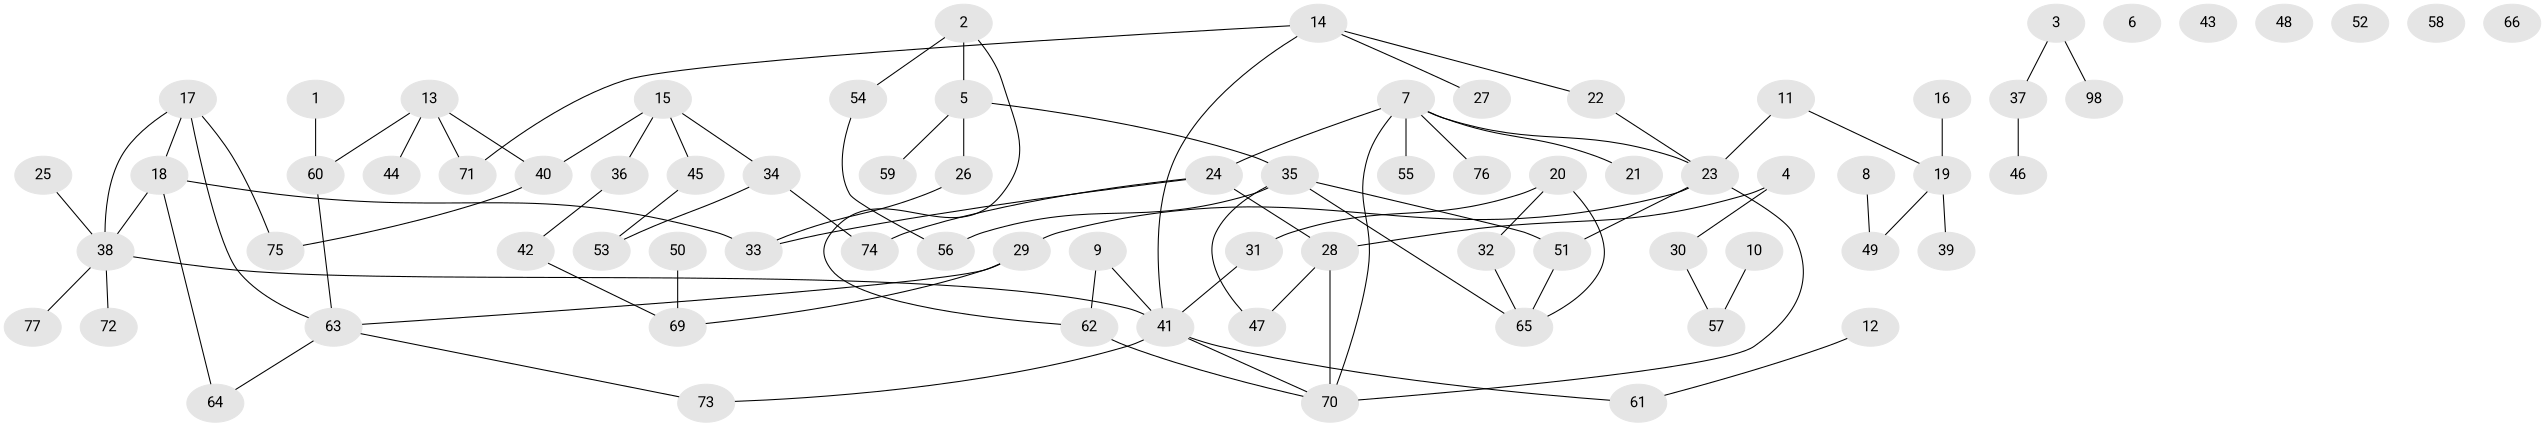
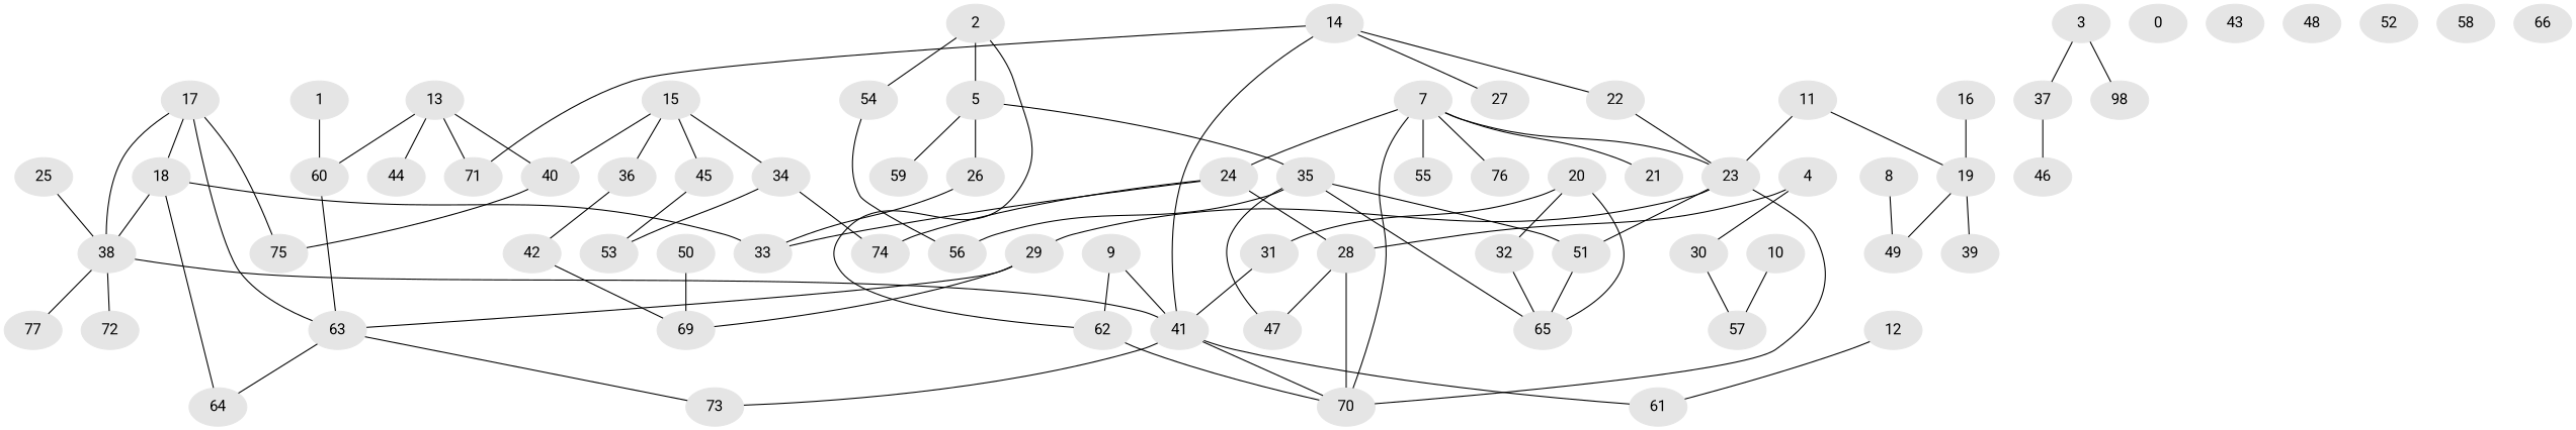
  graph {
    fontname=Roboto
    node [color=gray90 fontname=Roboto style=filled]
    edge [fontname=Roboto]
    1
    60
    63
    2
    5
    54
    62
    26
    35
    59
    56
    70
    3
    37
    n15 [label=98]
    46
    4
    28
    30
    47
    57
    33
    65
    51
-   6
+   6 [label=0]
    7
    21
    23
    24
    55
    76
    29
    74
    8
    49
    9
    41
    61
    73
    10
    11
    19
    39
    12
    13
    40
    44
    71
    75
    14
    22
    27
    15
    34
    36
    45
    53
    42
    16
    17
    18
    38
    64
    72
    77
    20
    31
    32
    69
    25
    43
    48
    50
    52
    58
    66
    1 -- 60
    60 -- 63
    63 -- 73
    63 -- 64
    2 -- 5
    2 -- 54
    2 -- 62
    5 -- 26
    5 -- 35
    5 -- 59
    54 -- 56
    62 -- 70
    26 -- 33
    35 -- 56
    35 -- 47
    35 -- 65
    35 -- 51
    3 -- 37
    3 -- n15
    37 -- 46
    4 -- 28
    4 -- 30
    28 -- 70
    28 -- 47
    30 -- 57
    51 -- 65
    7 -- 70
    7 -- 21
    7 -- 23
    7 -- 24
    7 -- 55
    7 -- 76
    23 -- 70
    23 -- 51
    23 -- 29
    24 -- 28
    24 -- 33
    24 -- 74
    29 -- 63
    29 -- 69
    8 -- 49
    9 -- 62
    9 -- 41
    41 -- 70
    41 -- 61
    41 -- 73
    10 -- 57
    11 -- 23
    11 -- 19
    19 -- 49
    19 -- 39
    12 -- 61
    13 -- 60
    13 -- 40
    13 -- 44
    13 -- 71
    40 -- 75
    14 -- 41
    14 -- 71
    14 -- 22
    14 -- 27
    22 -- 23
    15 -- 40
    15 -- 34
    15 -- 36
    15 -- 45
    34 -- 74
    34 -- 53
    36 -- 42
    45 -- 53
    42 -- 69
    16 -- 19
    17 -- 63
    17 -- 75
    17 -- 18
    17 -- 38
    18 -- 33
    18 -- 38
    18 -- 64
    38 -- 41
    38 -- 72
    38 -- 77
    20 -- 65
    20 -- 31
    20 -- 32
    31 -- 41
    32 -- 65
    25 -- 38
    50 -- 69
  }
